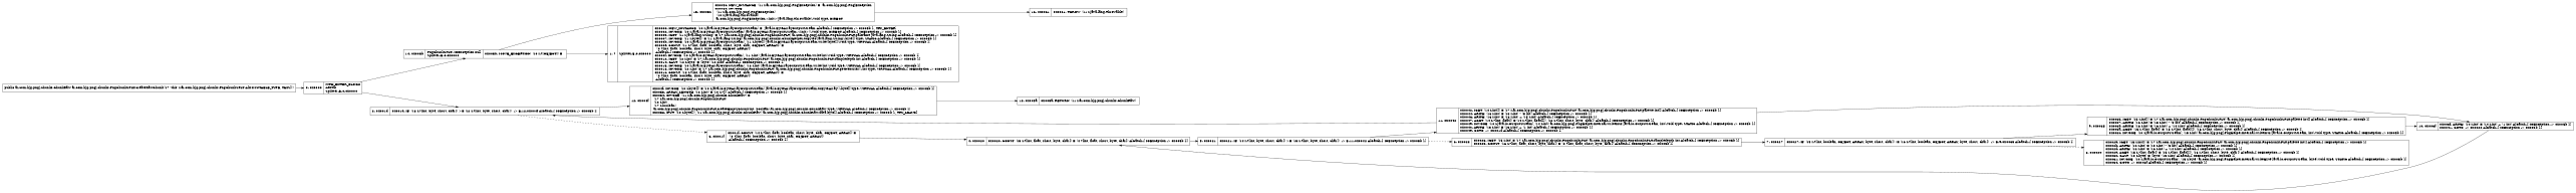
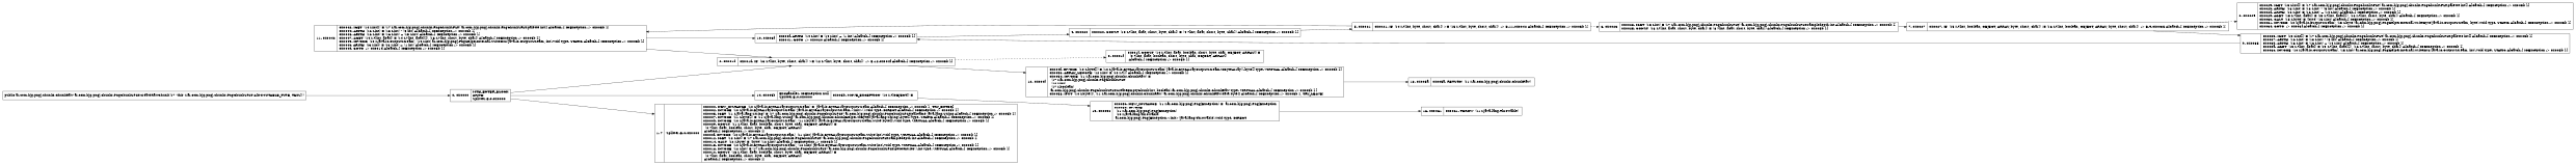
  digraph {
    rankdir=LR
    node [shape=record]
    n1 [label="{0\:\ 0x0000|MTH_ENTER_BLOCK\lARITH\lSplitter:B:0:0x0000\l}"]
    n2 [label="{1\:\ ?|Splitter:B:0:0x0000\l|0x0000: NEW_INSTANCE  (r0 I:java.io.ByteArrayOutputStream) =  java.io.ByteArrayOutputStream A[Catch:\{ IOException \-\> 0x005b \}, TRY_ENTER]\l0x0002: INVOKE  (r0 I:java.io.ByteArrayOutputStream) java.io.ByteArrayOutputStream.\<init\>():void type: DIRECT A[Catch:\{ IOException \-\> 0x005b \}]\l0x0005: IGET  (r1 I:java.lang.String) = (r7 I:ar.com.hjg.pngj.chunks.PngChunkSPLT) ar.com.hjg.pngj.chunks.PngChunkSPLT.palName java.lang.String A[Catch:\{ IOException \-\> 0x005b \}]\l0x0007: INVOKE  (r1 I:byte[]) = (r1 I:java.lang.String) ar.com.hjg.pngj.chunks.ChunkHelper.toBytes(java.lang.String):byte[] type: STATIC A[Catch:\{ IOException \-\> 0x005b \}]\l0x000b: INVOKE  (r0 I:java.io.ByteArrayOutputStream), (r1 I:byte[]) java.io.ByteArrayOutputStream.write(byte[]):void type: VIRTUAL A[Catch:\{ IOException \-\> 0x005b \}]\l0x000e: CONST  (r1 I:?[int, float, boolean, short, byte, char, OBJECT, ARRAY]) = \l  (0 ?[int, float, boolean, short, byte, char, OBJECT, ARRAY])\l A[Catch:\{ IOException \-\> 0x005b \}]\l0x000f: INVOKE  (r0 I:java.io.ByteArrayOutputStream), (r1 I:int) java.io.ByteArrayOutputStream.write(int):void type: VIRTUAL A[Catch:\{ IOException \-\> 0x005b \}]\l0x0012: IGET  (r2 I:int) = (r7 I:ar.com.hjg.pngj.chunks.PngChunkSPLT) ar.com.hjg.pngj.chunks.PngChunkSPLT.sampledepth int A[Catch:\{ IOException \-\> 0x005b \}]\l0x0014: CAST  (r2 I:byte) = (byte) (r2 I:int) A[Catch:\{ IOException \-\> 0x005b \}]\l0x0015: INVOKE  (r0 I:java.io.ByteArrayOutputStream), (r2 I:int) java.io.ByteArrayOutputStream.write(int):void type: VIRTUAL A[Catch:\{ IOException \-\> 0x005b \}]\l0x0018: INVOKE  (r2 I:int) = (r7 I:ar.com.hjg.pngj.chunks.PngChunkSPLT) ar.com.hjg.pngj.chunks.PngChunkSPLT.getNentries():int type: VIRTUAL A[Catch:\{ IOException \-\> 0x005b \}]\l0x001c: CONST  (r3 I:?[int, float, boolean, short, byte, char, OBJECT, ARRAY]) = \l  (0 ?[int, float, boolean, short, byte, char, OBJECT, ARRAY])\l A[Catch:\{ IOException \-\> 0x005b \}]\l}"]
-   n3 [label="{14\:\ 0x005b|PngChunkSPLT: IOException null\lSplitter:B:0:0x0000\l|0x005b: MOVE_EXCEPTION  (r0 I:?[OBJECT]) =  \l}"]
+   n3 [label="{14\:\ 0x005b|ExcHandler: IOException null\lSplitter:B:0:0x0000\l|0x005b: MOVE_EXCEPTION  (r0 I:?[OBJECT]) =  \l}"]
    n4 [label="{2\:\ 0x001d|0x001d: IF  (r3 I:?[int, byte, short, char]) \>= (r2 I:?[int, byte, short, char])  \-\> B:12:0x004f A[Catch:\{ IOException \-\> 0x005b \}]\l}"]
    n5 [label="{15\:\ 0x005c|0x005c: NEW_INSTANCE  (r1 I:ar.com.hjg.pngj.PngjException) =  ar.com.hjg.pngj.PngjException \l0x005e: INVOKE  \l  (r1 I:ar.com.hjg.pngj.PngjException)\l  (r0 I:java.lang.Throwable)\l ar.com.hjg.pngj.PngjException.\<init\>(java.lang.Throwable):void type: DIRECT \l}"]
    n6 [label="{3\:\ 0x001f|0x001f: CONST  (r4 I:?[int, float, boolean, short, byte, char, OBJECT, ARRAY]) = \l  (0 ?[int, float, boolean, short, byte, char, OBJECT, ARRAY])\l A[Catch:\{ IOException \-\> 0x005b \}]\l}"]
    n7 [label="{12\:\ 0x004f|0x004f: INVOKE  (r0 I:byte[]) = (r0 I:java.io.ByteArrayOutputStream) java.io.ByteArrayOutputStream.toByteArray():byte[] type: VIRTUAL A[Catch:\{ IOException \-\> 0x005b \}]\l0x0053: ARRAY_LENGTH  (r2 I:int) = (r0 I:?[]) A[Catch:\{ IOException \-\> 0x005b \}]\l0x0054: INVOKE  (r1 I:ar.com.hjg.pngj.chunks.ChunkRaw) = \l  (r7 I:ar.com.hjg.pngj.chunks.PngChunkSPLT)\l  (r2 I:int)\l  (r7 I:boolean)\l ar.com.hjg.pngj.chunks.PngChunkSPLT.createEmptyChunk(int, boolean):ar.com.hjg.pngj.chunks.ChunkRaw type: VIRTUAL A[Catch:\{ IOException \-\> 0x005b \}]\l0x0058: IPUT  (r0 I:byte[]), (r1 I:ar.com.hjg.pngj.chunks.ChunkRaw) ar.com.hjg.pngj.chunks.ChunkRaw.data byte[] A[Catch:\{ IOException \-\> 0x005b \}, TRY_LEAVE]\l}"]
    n8 [label="{4\:\ 0x0020|0x0020: CONST  (r5 I:?[int, float, short, byte, char]) = (4 ?[int, float, short, byte, char]) A[Catch:\{ IOException \-\> 0x005b \}]\l}"]
    n9 [label="{13\:\ 0x005a|0x005a: RETURN  (r1 I:ar.com.hjg.pngj.chunks.ChunkRaw) \l}"]
    n10 [label="{5\:\ 0x0021|0x0021: IF  (r4 I:?[int, byte, short, char]) \>= (r5 I:?[int, byte, short, char])  \-\> B:11:0x0042 A[Catch:\{ IOException \-\> 0x005b \}]\l}"]
    n11 [label="{6\:\ 0x0023|0x0023: IGET  (r5 I:int) = (r7 I:ar.com.hjg.pngj.chunks.PngChunkSPLT) ar.com.hjg.pngj.chunks.PngChunkSPLT.sampledepth int A[Catch:\{ IOException \-\> 0x005b \}]\l0x0025: CONST  (r6 I:?[int, float, short, byte, char]) = (8 ?[int, float, short, byte, char]) A[Catch:\{ IOException \-\> 0x005b \}]\l}"]
    n12 [label="{11\:\ 0x0042|0x0042: IGET  (r4 I:int[]) = (r7 I:ar.com.hjg.pngj.chunks.PngChunkSPLT) ar.com.hjg.pngj.chunks.PngChunkSPLT.palette int[] A[Catch:\{ IOException \-\> 0x005b \}]\l0x0044: ARITH  (r6 I:int) = (r3 I:int) * (5 int) A[Catch:\{ IOException \-\> 0x005b \}]\l0x0046: ARITH  (r6 I:int) = (r6 I:int) + (r5 I:int) A[Catch:\{ IOException \-\> 0x005b \}]\l0x0047: AGET  (r4 I:?[int, float]) = (r4 I:?[int, float][]), (r6 I:?[int, short, byte, char]) A[Catch:\{ IOException \-\> 0x005b \}]\l0x0049: INVOKE  (r0 I:java.io.OutputStream), (r4 I:int) ar.com.hjg.pngj.PngHelperInternal.writeInt2(java.io.OutputStream, int):void type: STATIC A[Catch:\{ IOException \-\> 0x005b \}]\l0x004c: ARITH  (r3 I:int) = (r3 I:int) + (1 int) A[Catch:\{ IOException \-\> 0x005b \}]\l0x004e: GOTO  \-\> 0x001d A[Catch:\{ IOException \-\> 0x005b \}]\l}"]
    n13 [label="{7\:\ 0x0027|0x0027: IF  (r5 I:?[int, boolean, OBJECT, ARRAY, byte, short, char]) != (r6 I:?[int, boolean, OBJECT, ARRAY, byte, short, char])  \-\> B:9:0x0035 A[Catch:\{ IOException \-\> 0x005b \}]\l}"]
    n14 [label="{10\:\ 0x003f|0x003f: ARITH  (r4 I:int) = (r4 I:int) + (1 int) A[Catch:\{ IOException \-\> 0x005b \}]\l0x0041: GOTO  \-\> 0x0020 A[Catch:\{ IOException \-\> 0x005b \}]\l}"]
    n15 [label="{8\:\ 0x0029|0x0029: IGET  (r5 I:int[]) = (r7 I:ar.com.hjg.pngj.chunks.PngChunkSPLT) ar.com.hjg.pngj.chunks.PngChunkSPLT.palette int[] A[Catch:\{ IOException \-\> 0x005b \}]\l0x002b: ARITH  (r6 I:int) = (r3 I:int) * (5 int) A[Catch:\{ IOException \-\> 0x005b \}]\l0x002d: ARITH  (r6 I:int) = (r6 I:int) + (r4 I:int) A[Catch:\{ IOException \-\> 0x005b \}]\l0x002e: AGET  (r5 I:?[int, float]) = (r5 I:?[int, float][]), (r6 I:?[int, short, byte, char]) A[Catch:\{ IOException \-\> 0x005b \}]\l0x0030: CAST  (r5 I:byte) = (byte) (r5 I:int) A[Catch:\{ IOException \-\> 0x005b \}]\l0x0031: INVOKE  (r0 I:java.io.OutputStream), (r5 I:byte) ar.com.hjg.pngj.PngHelperInternal.writeByte(java.io.OutputStream, byte):void type: STATIC A[Catch:\{ IOException \-\> 0x005b \}]\l0x0034: GOTO  \-\> 0x003f A[Catch:\{ IOException \-\> 0x005b \}]\l}"]
    n16 [label="{9\:\ 0x0035|0x0035: IGET  (r5 I:int[]) = (r7 I:ar.com.hjg.pngj.chunks.PngChunkSPLT) ar.com.hjg.pngj.chunks.PngChunkSPLT.palette int[] A[Catch:\{ IOException \-\> 0x005b \}]\l0x0037: ARITH  (r6 I:int) = (r3 I:int) * (5 int) A[Catch:\{ IOException \-\> 0x005b \}]\l0x0039: ARITH  (r6 I:int) = (r6 I:int) + (r4 I:int) A[Catch:\{ IOException \-\> 0x005b \}]\l0x003a: AGET  (r5 I:?[int, float]) = (r5 I:?[int, float][]), (r6 I:?[int, short, byte, char]) A[Catch:\{ IOException \-\> 0x005b \}]\l0x003c: INVOKE  (r0 I:java.io.OutputStream), (r5 I:int) ar.com.hjg.pngj.PngHelperInternal.writeInt2(java.io.OutputStream, int):void type: STATIC A[Catch:\{ IOException \-\> 0x005b \}]\l}"]
    n17 [label="{16\:\ 0x0061|0x0061: THROW  (r1 I:java.lang.Throwable) \l}"]
    n18 [label="{public ar.com.hjg.pngj.chunks.ChunkRaw ar.com.hjg.pngj.chunks.PngChunkSPLT.createRawChunk((r7 'this' I:ar.com.hjg.pngj.chunks.PngChunkSPLT A[IMMUTABLE_TYPE, THIS])) }"]
-   n3 -> n2
+   n1 -> n2
    n1 -> n3
    n1 -> n4
    n3 -> n5
    n4 -> n6 [style=dashed]
    n4 -> n7
    n5 -> n17
-   n6 -> n8
    n7 -> n9
    n8 -> n10
    n10 -> n11 [style=dashed]
    n10 -> n12
    n11 -> n13
    n12 -> n4
    n12 -> n14
    n13 -> n15 [style=dashed]
    n13 -> n16
    n14 -> n8
    n16 -> n14
    n18 -> n1
  }
